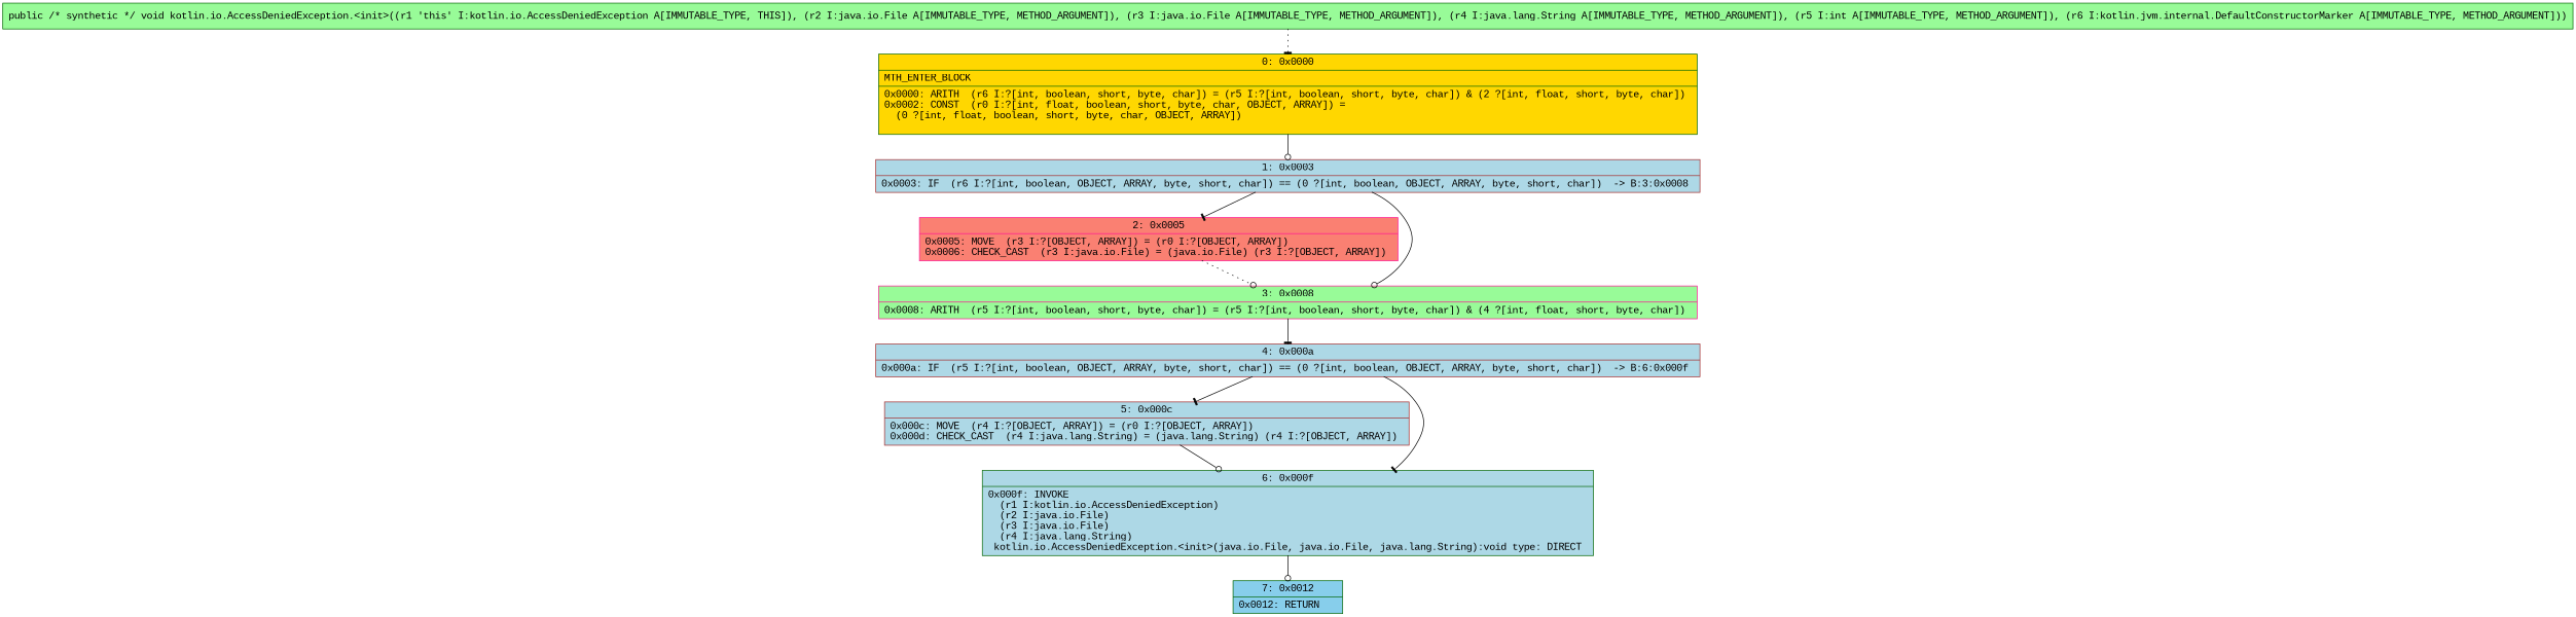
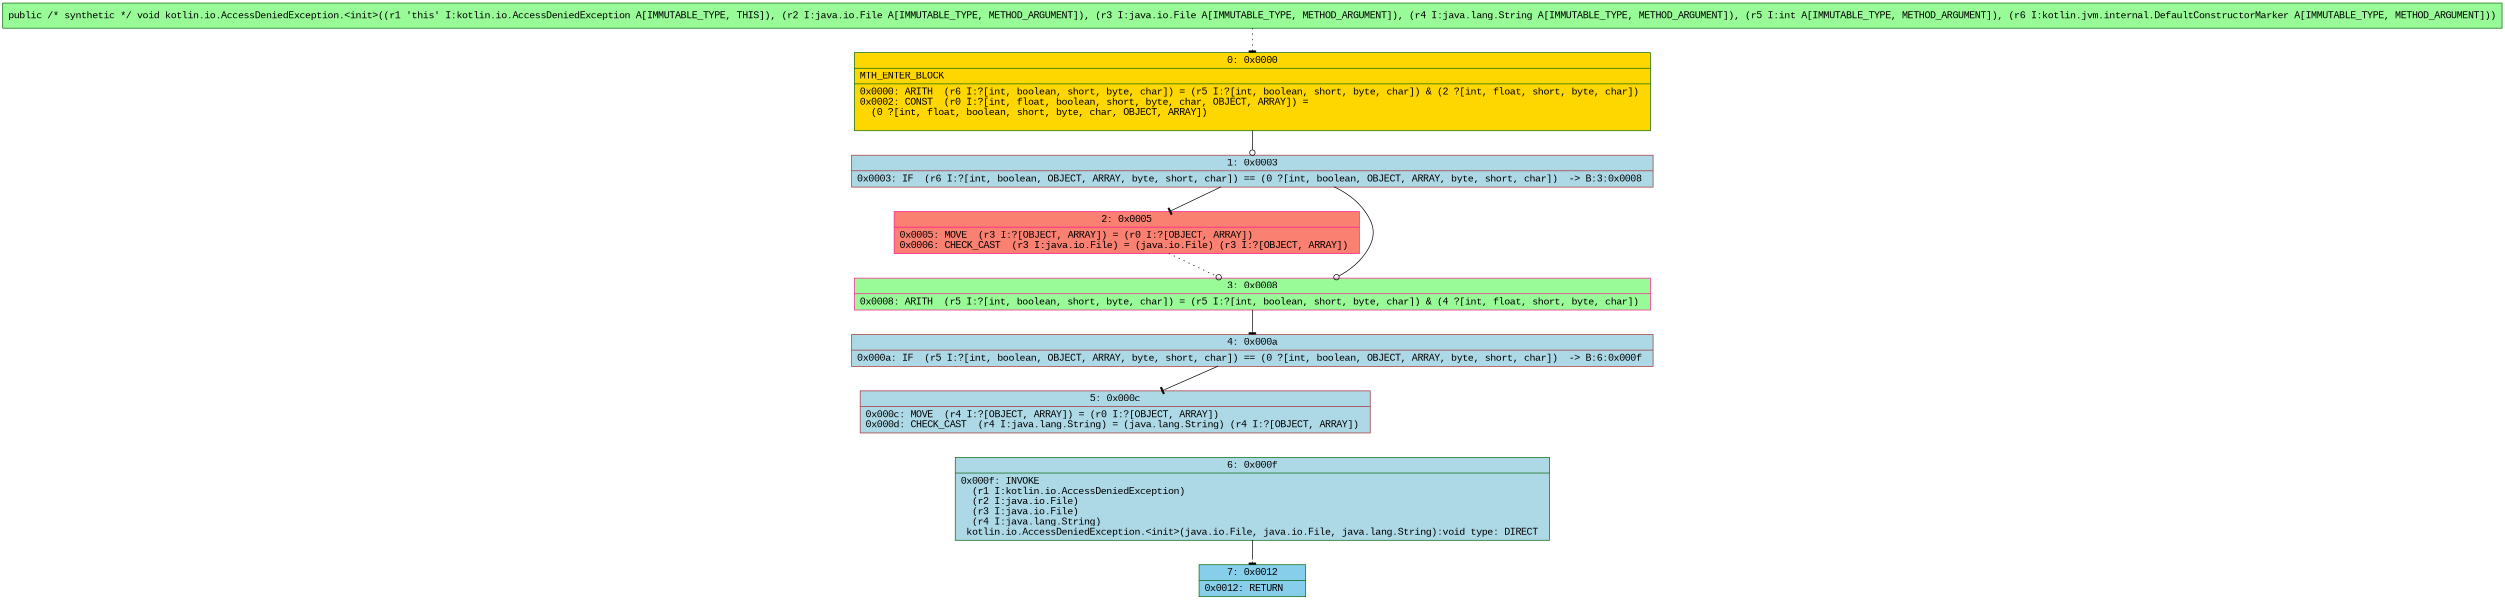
  digraph {
    fontname="Liberation Mono"
    node [color=darkgreen fillcolor=lightblue fontname="Liberation Mono" shape=record style=filled]
    edge [arrowhead=odot fontname="Liberation Mono" style=solid]
    n1 [fillcolor=gold label="{0\:\ 0x0000|MTH_ENTER_BLOCK\l|0x0000: ARITH  (r6 I:?[int, boolean, short, byte, char]) = (r5 I:?[int, boolean, short, byte, char]) & (2 ?[int, float, short, byte, char]) \l0x0002: CONST  (r0 I:?[int, float, boolean, short, byte, char, OBJECT, ARRAY]) = \l  (0 ?[int, float, boolean, short, byte, char, OBJECT, ARRAY])\l \l}"]
    n2 [color=brown label="{1\:\ 0x0003|0x0003: IF  (r6 I:?[int, boolean, OBJECT, ARRAY, byte, short, char]) == (0 ?[int, boolean, OBJECT, ARRAY, byte, short, char])  \-\> B:3:0x0008 \l}"]
    n3 [color=deeppink fillcolor=salmon label="{2\:\ 0x0005|0x0005: MOVE  (r3 I:?[OBJECT, ARRAY]) = (r0 I:?[OBJECT, ARRAY]) \l0x0006: CHECK_CAST  (r3 I:java.io.File) = (java.io.File) (r3 I:?[OBJECT, ARRAY]) \l}"]
    n4 [color=deeppink fillcolor=palegreen label="{3\:\ 0x0008|0x0008: ARITH  (r5 I:?[int, boolean, short, byte, char]) = (r5 I:?[int, boolean, short, byte, char]) & (4 ?[int, float, short, byte, char]) \l}"]
    n5 [color=brown label="{4\:\ 0x000a|0x000a: IF  (r5 I:?[int, boolean, OBJECT, ARRAY, byte, short, char]) == (0 ?[int, boolean, OBJECT, ARRAY, byte, short, char])  \-\> B:6:0x000f \l}"]
    n6 [color=brown label="{5\:\ 0x000c|0x000c: MOVE  (r4 I:?[OBJECT, ARRAY]) = (r0 I:?[OBJECT, ARRAY]) \l0x000d: CHECK_CAST  (r4 I:java.lang.String) = (java.lang.String) (r4 I:?[OBJECT, ARRAY]) \l}"]
    n7 [label="{6\:\ 0x000f|0x000f: INVOKE  \l  (r1 I:kotlin.io.AccessDeniedException)\l  (r2 I:java.io.File)\l  (r3 I:java.io.File)\l  (r4 I:java.lang.String)\l kotlin.io.AccessDeniedException.\<init\>(java.io.File, java.io.File, java.lang.String):void type: DIRECT \l}"]
    n8 [fillcolor=skyblue label="{7\:\ 0x0012|0x0012: RETURN   \l}"]
    n9 [fillcolor=palegreen label="{public \/* synthetic *\/ void kotlin.io.AccessDeniedException.\<init\>((r1 'this' I:kotlin.io.AccessDeniedException A[IMMUTABLE_TYPE, THIS]), (r2 I:java.io.File A[IMMUTABLE_TYPE, METHOD_ARGUMENT]), (r3 I:java.io.File A[IMMUTABLE_TYPE, METHOD_ARGUMENT]), (r4 I:java.lang.String A[IMMUTABLE_TYPE, METHOD_ARGUMENT]), (r5 I:int A[IMMUTABLE_TYPE, METHOD_ARGUMENT]), (r6 I:kotlin.jvm.internal.DefaultConstructorMarker A[IMMUTABLE_TYPE, METHOD_ARGUMENT])) }"]
    n1 -> n2
    n2 -> n3 [arrowhead=tee]
    n2 -> n4
    n3 -> n4 [style=dotted]
    n4 -> n5 [arrowhead=tee]
    n5 -> n6 [arrowhead=tee]
-   n5 -> n7 [arrowhead=tee]
-   n6 -> n7
-   n7 -> n8
+   n7 -> n8 [arrowhead=tee]
    n9 -> n1 [arrowhead=tee style=dotted]
  }
